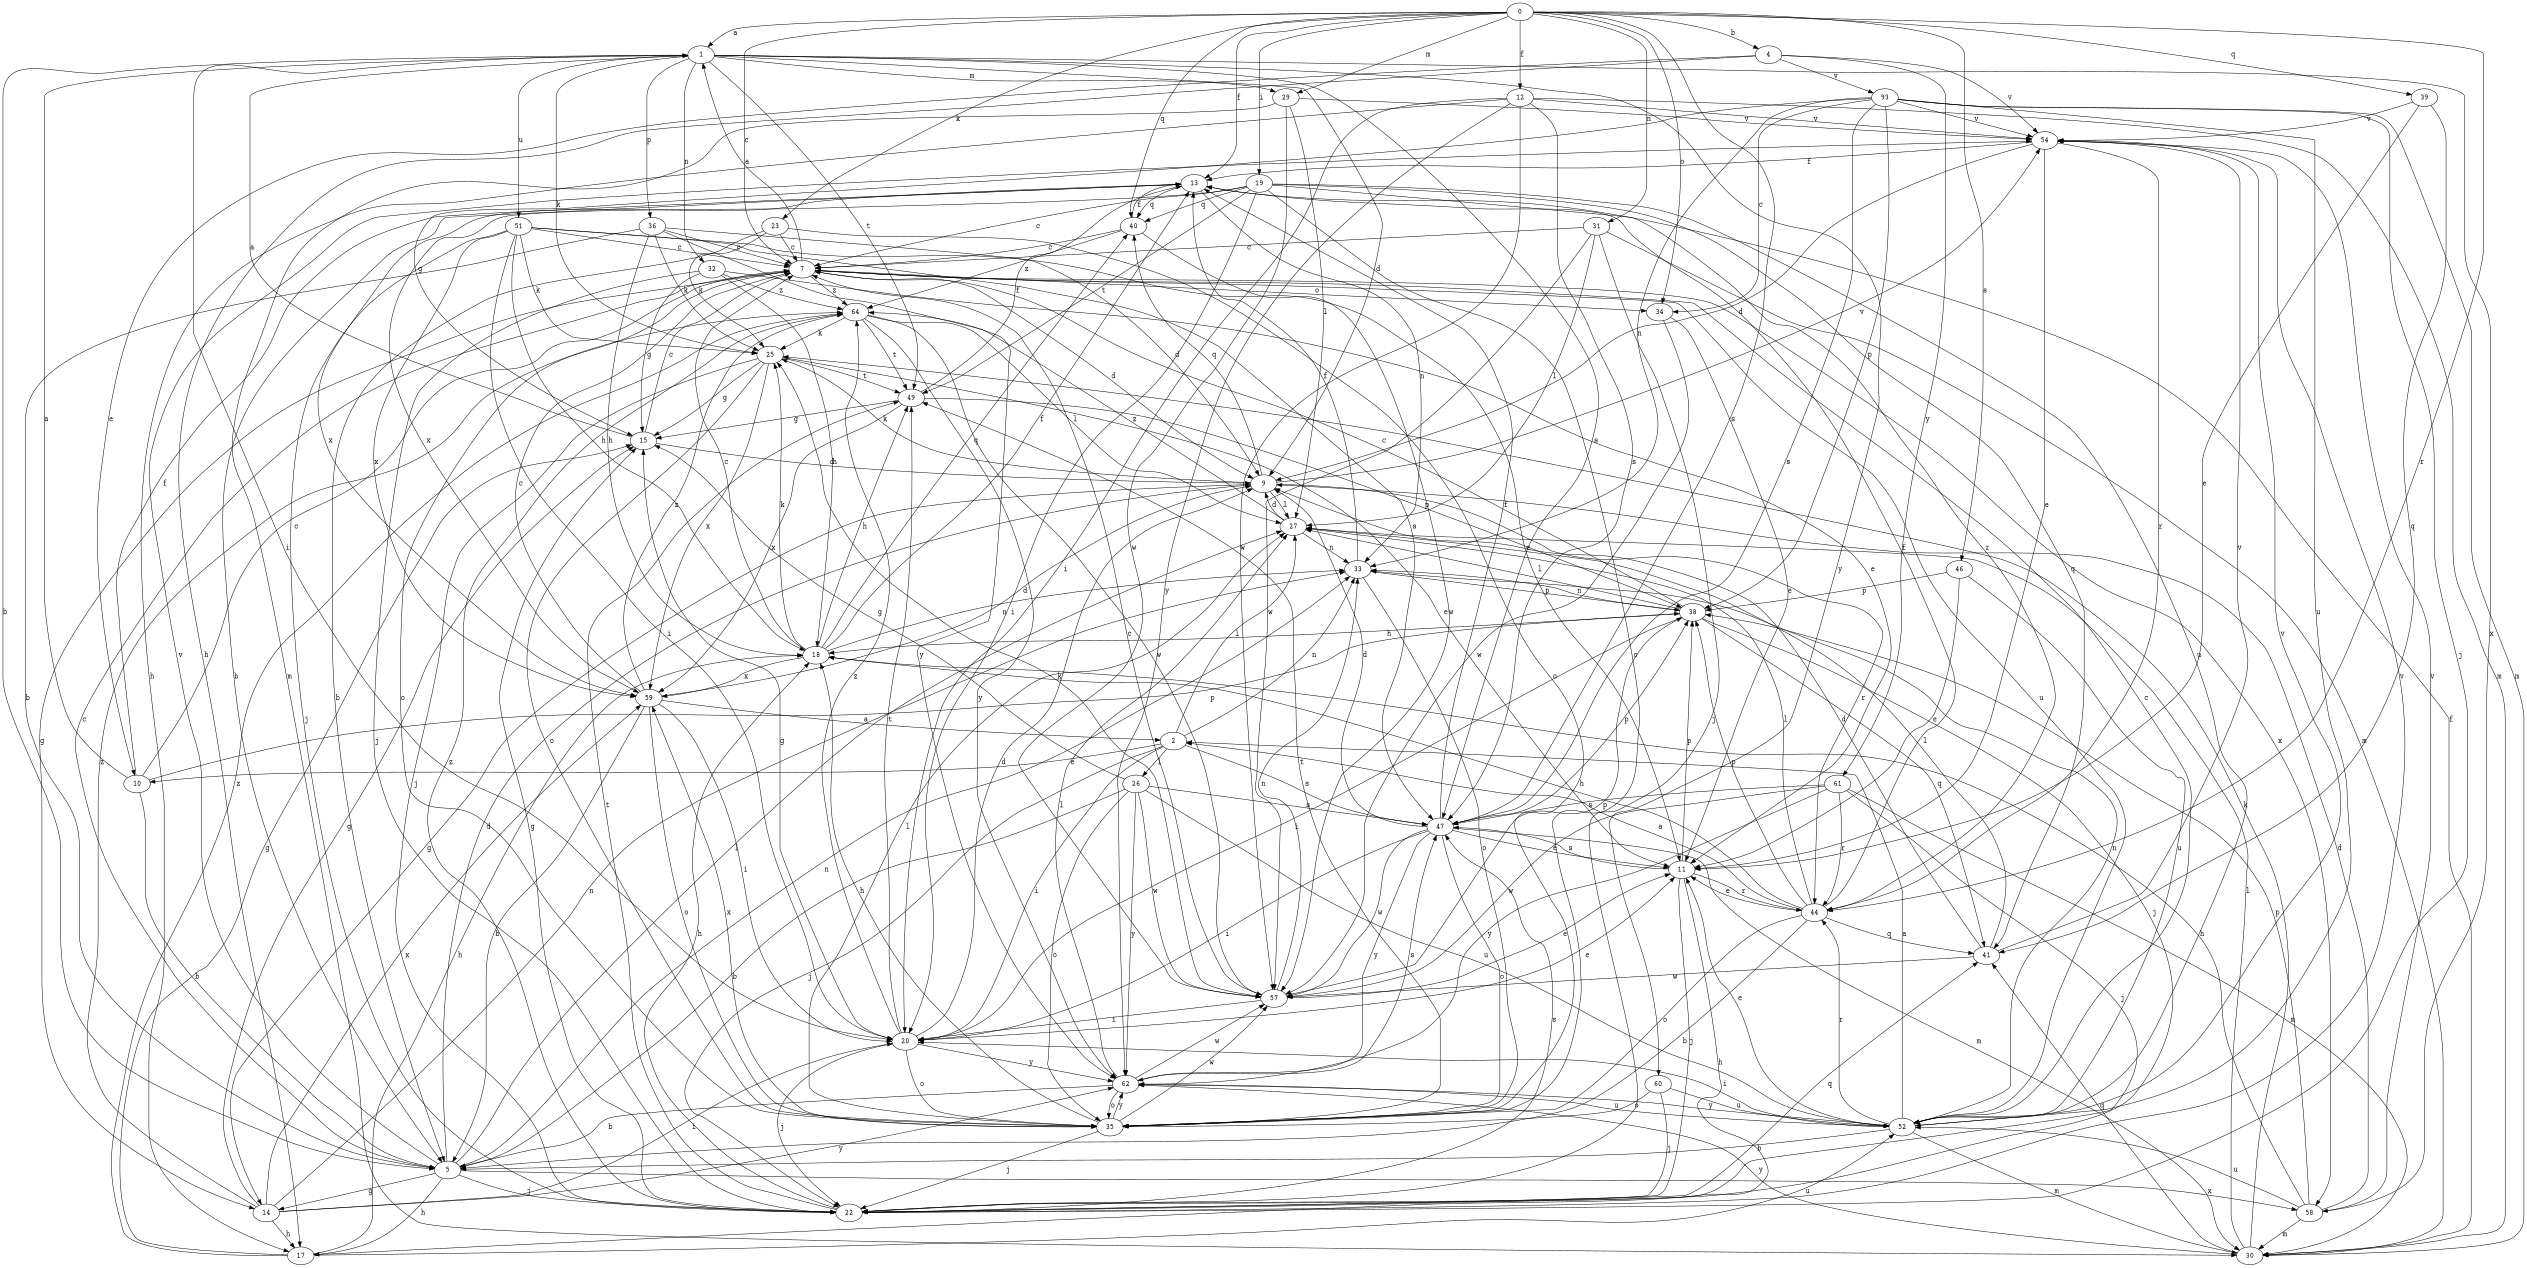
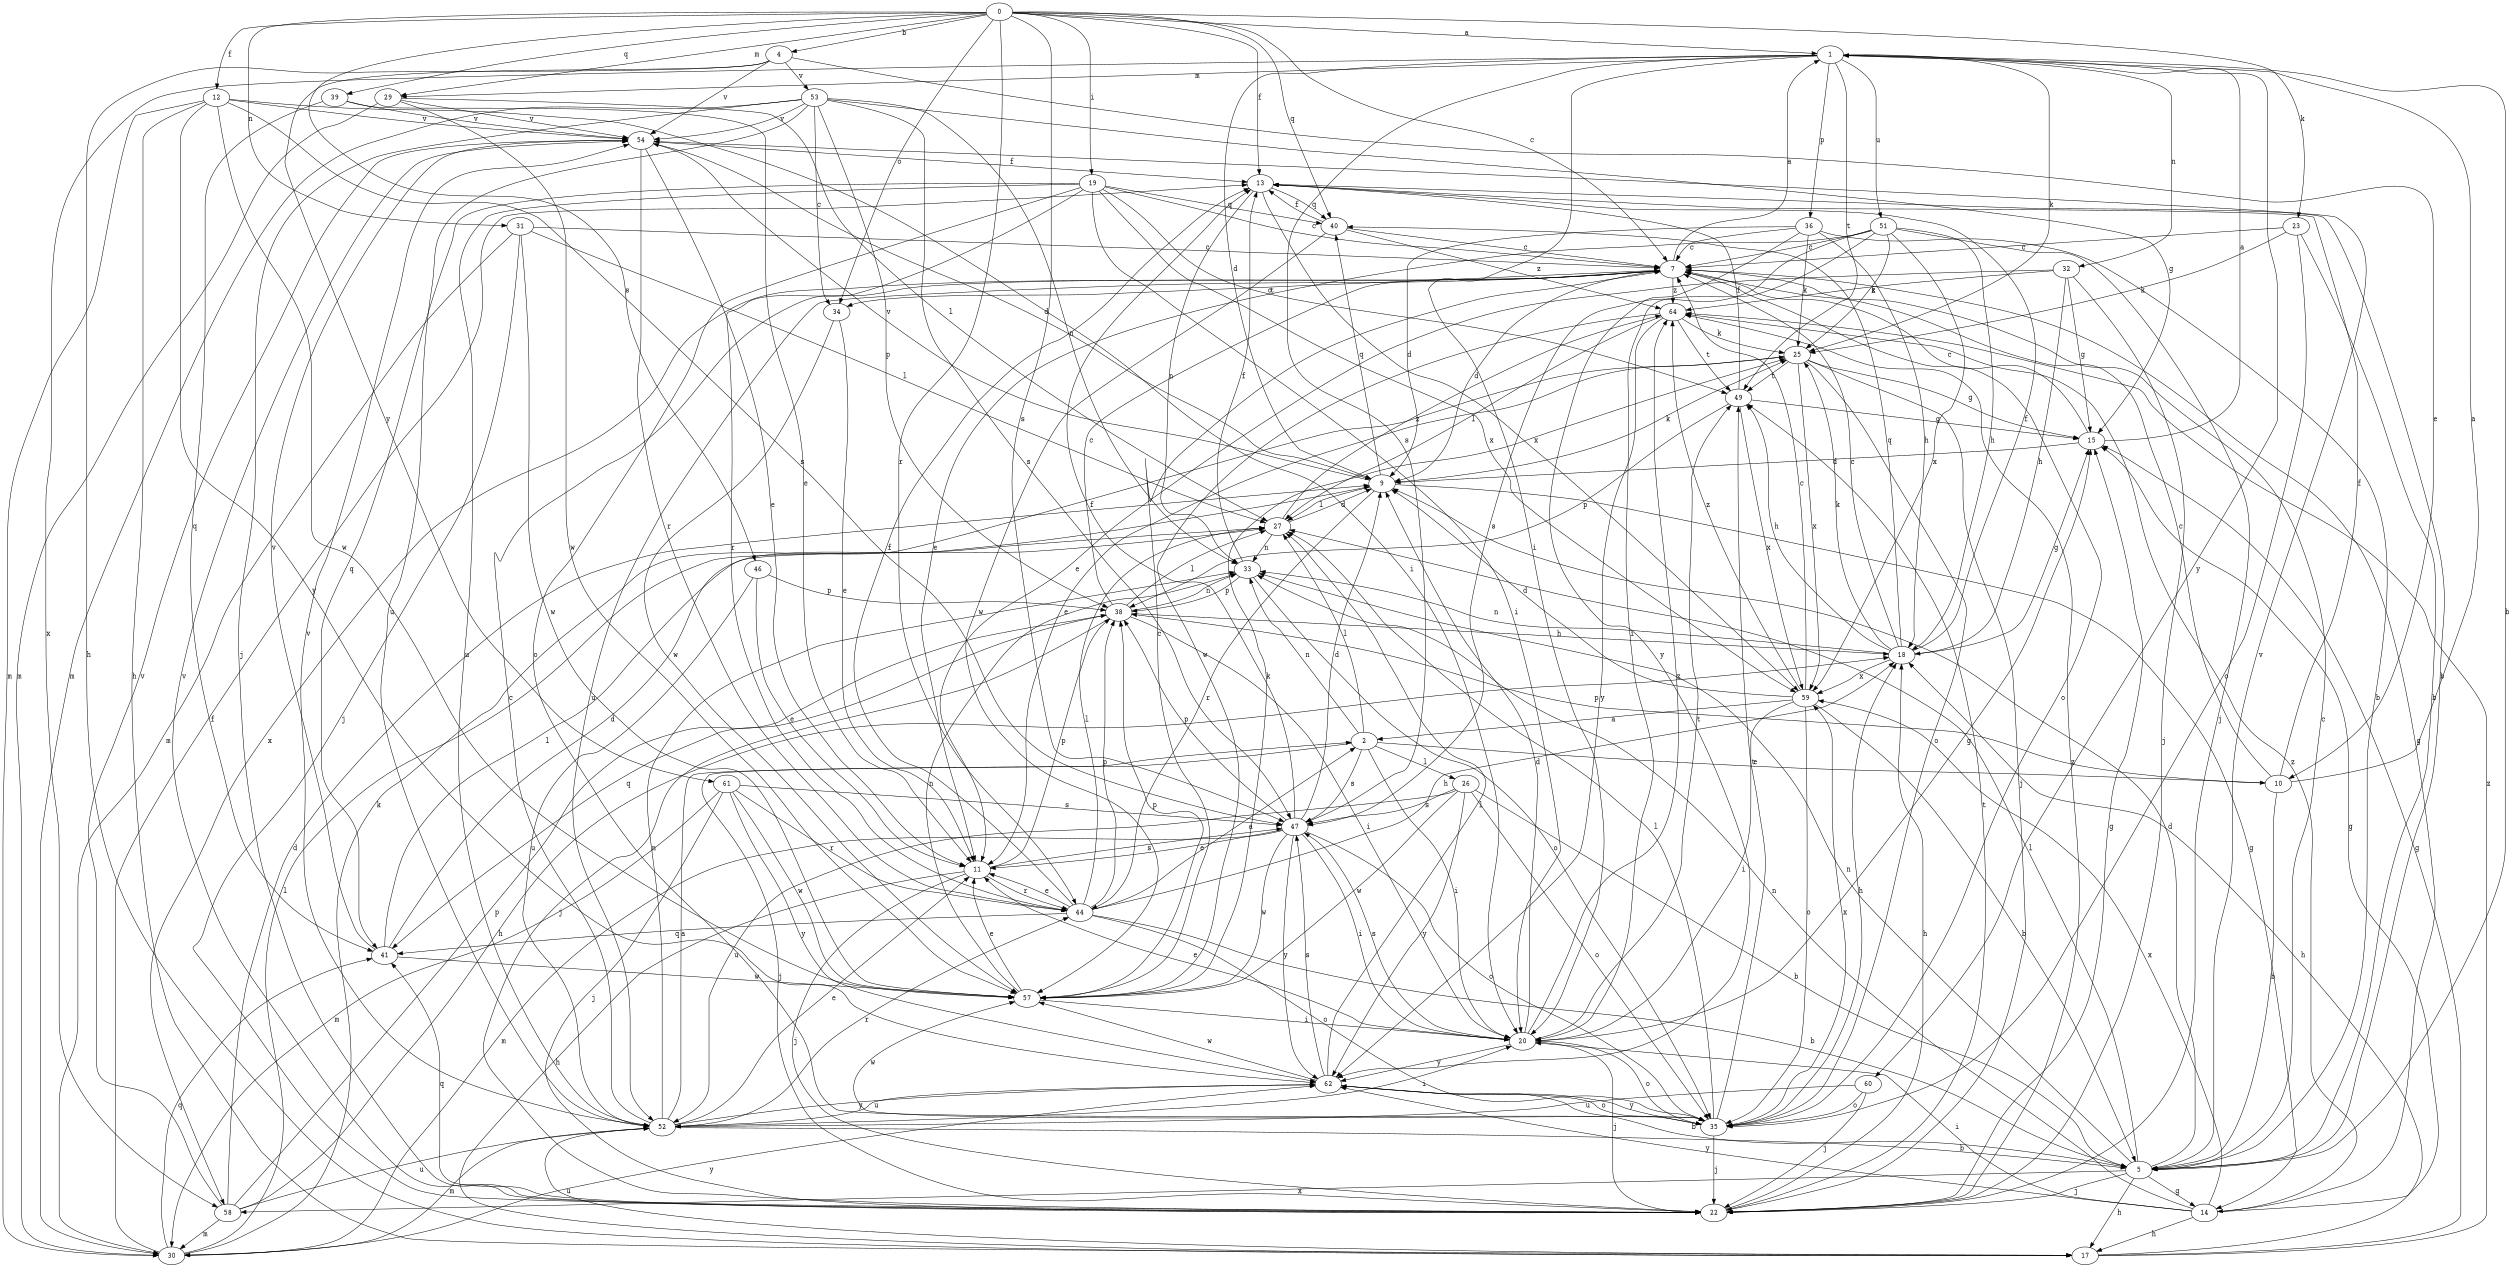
  strict digraph {
    fontname="Courier Prime"
    node [fontname="Courier Prime"]
    edge [fontname="Courier Prime"]
    0
    1
    4
    7
    12
    13
    19
    23
    29
    31
    34
    39
    40
    44
    46
    47
    5
    9
    20
    25
    32
    36
    49
    51
    58
    60
    10
    17
-   53 [label=93]
+   53
    54
    61
    14
    35
    52
    64
    30
    57
    62
    33
    59
    41
    27
    22
    11
    2
    38
    18
    15
    26
    0 -> 1 [label=a]
    0 -> 4 [label=b]
    0 -> 7 [label=c]
    0 -> 12 [label=f]
    0 -> 13 [label=f]
    0 -> 19 [label=i]
    0 -> 23 [label=k]
    0 -> 29 [label=m]
    0 -> 31 [label=n]
    0 -> 34 [label=o]
    0 -> 39 [label=q]
    0 -> 40 [label=q]
    0 -> 44 [label=r]
    0 -> 46 [label=s]
    0 -> 47 [label=s]
    1 -> 29 [label=m]
    1 -> 47 [label=s]
    1 -> 5 [label=b]
    1 -> 9 [label=d]
    1 -> 20 [label=i]
    1 -> 25 [label=k]
    1 -> 32 [label=n]
    1 -> 36 [label=p]
    1 -> 49 [label=t]
    1 -> 51 [label=u]
    1 -> 58 [label=x]
    1 -> 60 [label=y]
    4 -> 10 [label=e]
    4 -> 17 [label=h]
    4 -> 53 [label=v]
    4 -> 54 [label=v]
    4 -> 61 [label=y]
    7 -> 1 [label=a]
    7 -> 34 [label=o]
    7 -> 9 [label=d]
    7 -> 58 [label=x]
    7 -> 14 [label=g]
    7 -> 35 [label=o]
    7 -> 52 [label=u]
    7 -> 64 [label=z]
    12 -> 47 [label=s]
    12 -> 20 [label=i]
    12 -> 17 [label=h]
    12 -> 54 [label=v]
    12 -> 30 [label=m]
    12 -> 57 [label=w]
    12 -> 62 [label=y]
    13 -> 40 [label=q]
    13 -> 5 [label=b]
    13 -> 33 [label=n]
    13 -> 59 [label=x]
    19 -> 7 [label=c]
    19 -> 40 [label=q]
    19 -> 44 [label=r]
    19 -> 20 [label=i]
    19 -> 49 [label=t]
    19 -> 35 [label=o]
    19 -> 52 [label=u]
    19 -> 59 [label=x]
    19 -> 41 [label=q]
    23 -> 7 [label=c]
    23 -> 5 [label=b]
    23 -> 25 [label=k]
    23 -> 35 [label=o]
    29 -> 54 [label=v]
    29 -> 30 [label=m]
    29 -> 57 [label=w]
    29 -> 27 [label=l]
    31 -> 7 [label=c]
    31 -> 30 [label=m]
    31 -> 57 [label=w]
    31 -> 27 [label=l]
    31 -> 22 [label=j]
    34 -> 57 [label=w]
    34 -> 11 [label=e]
    39 -> 54 [label=v]
    39 -> 41 [label=q]
    39 -> 11 [label=e]
    40 -> 7 [label=c]
    40 -> 13 [label=f]
    40 -> 64 [label=z]
    40 -> 57 [label=w]
    44 -> 13 [label=f]
    44 -> 5 [label=b]
    44 -> 35 [label=o]
    44 -> 41 [label=q]
    44 -> 27 [label=l]
    44 -> 11 [label=e]
    44 -> 2 [label=a]
    44 -> 38 [label=p]
    44 -> 18 [label=h]
    46 -> 52 [label=u]
    46 -> 11 [label=e]
    46 -> 38 [label=p]
    47 -> 13 [label=f]
    47 -> 9 [label=d]
    47 -> 20 [label=i]
    47 -> 35 [label=o]
    47 -> 30 [label=m]
    47 -> 57 [label=w]
    47 -> 62 [label=y]
    47 -> 11 [label=e]
    47 -> 38 [label=p]
    5 -> 7 [label=c]
    5 -> 9 [label=d]
    5 -> 58 [label=x]
    5 -> 17 [label=h]
    5 -> 54 [label=v]
    5 -> 14 [label=g]
    5 -> 33 [label=n]
    5 -> 27 [label=l]
    5 -> 22 [label=j]
    9 -> 40 [label=q]
    9 -> 44 [label=r]
    9 -> 25 [label=k]
    9 -> 54 [label=v]
    9 -> 14 [label=g]
    9 -> 27 [label=l]
-   22 -> 47 [label=s]
+   20 -> 47 [label=s]
    20 -> 9 [label=d]
    20 -> 49 [label=t]
    20 -> 35 [label=o]
    20 -> 64 [label=z]
    20 -> 62 [label=y]
    20 -> 22 [label=j]
    20 -> 11 [label=e]
    20 -> 15 [label=g]
    25 -> 49 [label=t]
    25 -> 35 [label=o]
    25 -> 59 [label=x]
    25 -> 22 [label=j]
    25 -> 11 [label=e]
    25 -> 15 [label=g]
    32 -> 64 [label=z]
    32 -> 22 [label=j]
    32 -> 11 [label=e]
    32 -> 18 [label=h]
    32 -> 15 [label=g]
    36 -> 7 [label=c]
    36 -> 5 [label=b]
    36 -> 9 [label=d]
    36 -> 25 [label=k]
    36 -> 62 [label=y]
    36 -> 18 [label=h]
    49 -> 13 [label=f]
    49 -> 59 [label=x]
    49 -> 38 [label=p]
    49 -> 15 [label=g]
    51 -> 7 [label=c]
    51 -> 47 [label=s]
    51 -> 20 [label=i]
    51 -> 25 [label=k]
    51 -> 59 [label=x]
    51 -> 22 [label=j]
    51 -> 11 [label=e]
    51 -> 18 [label=h]
    58 -> 9 [label=d]
    58 -> 54 [label=v]
    58 -> 52 [label=u]
    58 -> 30 [label=m]
    58 -> 38 [label=p]
    58 -> 18 [label=h]
    60 -> 35 [label=o]
    60 -> 52 [label=u]
    60 -> 22 [label=j]
    10 -> 1 [label=a]
    10 -> 7 [label=c]
    10 -> 13 [label=f]
    10 -> 5 [label=b]
    10 -> 38 [label=p]
    17 -> 52 [label=u]
    17 -> 64 [label=z]
    17 -> 18 [label=h]
    17 -> 15 [label=g]
    53 -> 34 [label=c]
    53 -> 47 [label=s]
    53 -> 54 [label=v]
    53 -> 52 [label=u]
    53 -> 30 [label=m]
    53 -> 33 [label=n]
    53 -> 22 [label=j]
    53 -> 38 [label=p]
    53 -> 15 [label=g]
    54 -> 13 [label=f]
    54 -> 44 [label=r]
    54 -> 9 [label=d]
    54 -> 11 [label=e]
    61 -> 44 [label=r]
    61 -> 47 [label=s]
    61 -> 30 [label=m]
    61 -> 57 [label=w]
    61 -> 62 [label=y]
    61 -> 22 [label=j]
    14 -> 20 [label=i]
    14 -> 17 [label=h]
    14 -> 64 [label=z]
    14 -> 62 [label=y]
    14 -> 33 [label=n]
    14 -> 59 [label=x]
    14 -> 15 [label=g]
    35 -> 49 [label=t]
    35 -> 57 [label=w]
    35 -> 62 [label=y]
    35 -> 59 [label=x]
    35 -> 27 [label=l]
    35 -> 22 [label=j]
    35 -> 18 [label=h]
    52 -> 7 [label=c]
    52 -> 44 [label=r]
    52 -> 5 [label=b]
    52 -> 20 [label=i]
    52 -> 54 [label=v]
    52 -> 30 [label=m]
    52 -> 62 [label=y]
    52 -> 33 [label=n]
    52 -> 11 [label=e]
    52 -> 2 [label=a]
    64 -> 25 [label=k]
    64 -> 49 [label=t]
    64 -> 57 [label=w]
    64 -> 62 [label=y]
    64 -> 27 [label=l]
    30 -> 13 [label=f]
    30 -> 25 [label=k]
    30 -> 62 [label=y]
    30 -> 41 [label=q]
    30 -> 27 [label=l]
    57 -> 7 [label=c]
    57 -> 20 [label=i]
    57 -> 25 [label=k]
    57 -> 33 [label=n]
    57 -> 11 [label=e]
    57 -> 38 [label=p]
    62 -> 47 [label=s]
    62 -> 5 [label=b]
    62 -> 35 [label=o]
    62 -> 52 [label=u]
    62 -> 57 [label=w]
    62 -> 27 [label=l]
    33 -> 13 [label=f]
    33 -> 35 [label=o]
    33 -> 38 [label=p]
    59 -> 7 [label=c]
    59 -> 5 [label=b]
    59 -> 9 [label=d]
    59 -> 20 [label=i]
    59 -> 35 [label=o]
    59 -> 64 [label=z]
    59 -> 2 [label=a]
    41 -> 9 [label=d]
    41 -> 54 [label=v]
    41 -> 57 [label=w]
    41 -> 27 [label=l]
    27 -> 9 [label=d]
    27 -> 64 [label=z]
    27 -> 33 [label=n]
    22 -> 49 [label=t]
    22 -> 54 [label=v]
    22 -> 64 [label=z]
    22 -> 41 [label=q]
    22 -> 18 [label=h]
    22 -> 15 [label=g]
    11 -> 44 [label=r]
    11 -> 47 [label=s]
    11 -> 17 [label=h]
    11 -> 22 [label=j]
    11 -> 38 [label=p]
    2 -> 47 [label=s]
    2 -> 20 [label=i]
    2 -> 10 [label=e]
    2 -> 33 [label=n]
    2 -> 27 [label=l]
    2 -> 22 [label=j]
    2 -> 26 [label=l]
    38 -> 7 [label=c]
    38 -> 20 [label=i]
    38 -> 33 [label=n]
    38 -> 41 [label=q]
    38 -> 27 [label=l]
    38 -> 22 [label=j]
    38 -> 18 [label=h]
    18 -> 7 [label=c]
    18 -> 13 [label=f]
    18 -> 40 [label=q]
    18 -> 25 [label=k]
    18 -> 49 [label=h]
    18 -> 33 [label=n]
    18 -> 59 [label=x]
    15 -> 1 [label=a]
    15 -> 7 [label=c]
    15 -> 9 [label=d]
    26 -> 47 [label=s]
    26 -> 5 [label=b]
    26 -> 35 [label=o]
    26 -> 52 [label=u]
    26 -> 57 [label=w]
    26 -> 62 [label=y]
-   26 -> 15 [label=g]
+   18 -> 15 [label=g]
  }
